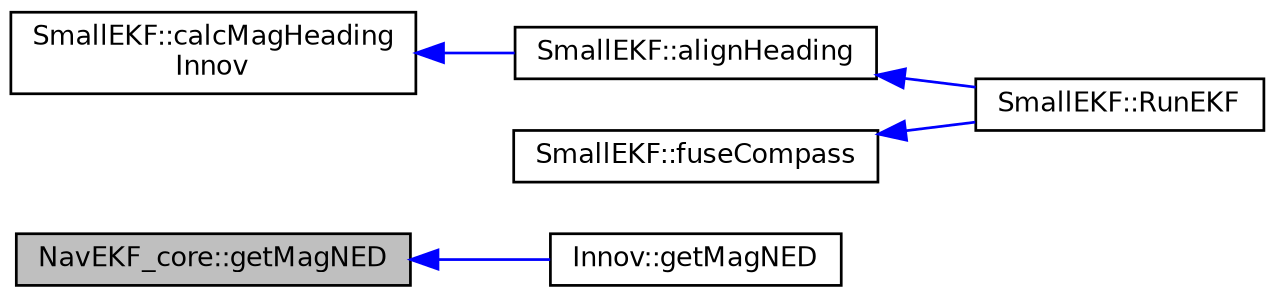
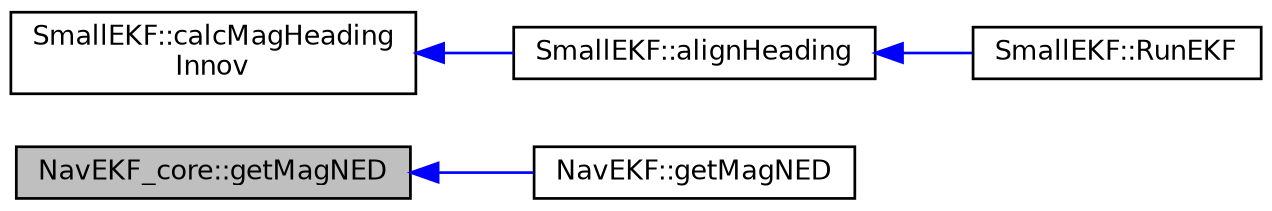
  digraph {
    rankdir=LR
    node [color=black fillcolor=white fontname=Helvetica fontsize=10 shape=record style=filled]
    edge [color=blue dir=back fontname=Helvetica fontsize=10 labelfontname=Helvetica labelfontsize=10 style=solid]
    n1 [fillcolor=grey75 fontcolor=black height=0.2 label="NavEKF_core::getMagNED" width=0.4]
-   n2 [height=0.2 label="Innov::getMagNED" width=0.4]
+   n2 [height=0.2 label="NavEKF::getMagNED" width=0.4]
    n3 [height=0.2 label="SmallEKF::calcMagHeading\lInnov" width=0.4]
    n4 [height=0.2 label="SmallEKF::alignHeading" width=0.4]
-   n5 [height=0.2 label="SmallEKF::fuseCompass" width=0.4]
    n6 [height=0.2 label="SmallEKF::RunEKF" width=0.4]
    n1 -> n2
    n3 -> n4
    n4 -> n6
-   n5 -> n6
  }
